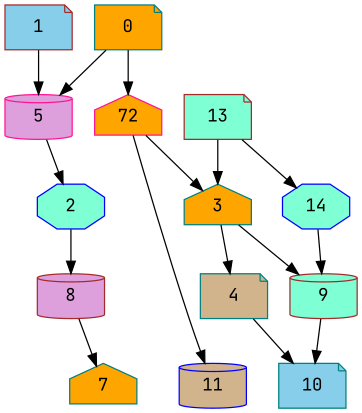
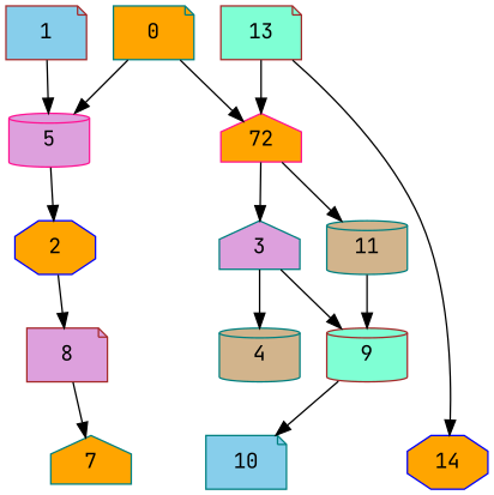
  digraph {
    fontname="JetBrains Mono"
    node [color=teal fillcolor=orange fontname="JetBrains Mono" shape=cylinder style=filled]
    edge [fontname="JetBrains Mono" weight=0]
    0 [shape=note]
    5 [color=deeppink fillcolor=plum]
    n3 [color=deeppink label=72 shape=house]
-   2 [color=blue fillcolor=aquamarine shape=octagon]
-   3 [shape=house]
-   11 [color=blue fillcolor=tan]
-   8 [color=brown fillcolor=plum]
-   4 [fillcolor=tan shape=note]
+   2 [color=blue shape=octagon]
+   3 [fillcolor=plum shape=house]
+   11 [fillcolor=tan]
+   8 [color=brown fillcolor=plum shape=note]
+   4 [fillcolor=tan]
    9 [color=brown fillcolor=aquamarine]
    7 [shape=house]
    10 [fillcolor=skyblue shape=note]
    1 [color=brown fillcolor=skyblue shape=note]
    13 [color=brown fillcolor=aquamarine shape=note]
-   14 [color=blue fillcolor=aquamarine shape=octagon]
+   14 [color=blue shape=octagon]
    0 -> 5
    0 -> n3
    5 -> 2
    n3 -> 3
    n3 -> 11
    2 -> 8
    3 -> 4
    3 -> 9
-   14 -> 9
+   11 -> 9
    8 -> 7
-   4 -> 10
    9 -> 10
    1 -> 5
-   13 -> 3 [weight=1]
+   13 -> n3 [weight=1]
    13 -> 14
  }
